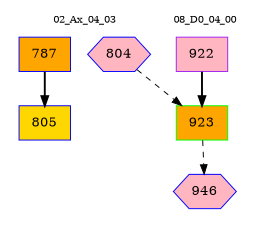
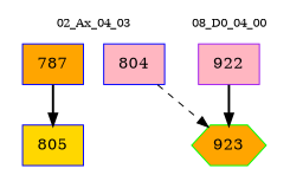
  digraph {
    node [color=blue fillcolor=lightpink shape=hexagon style=filled]
    edge [color=black style=dashed]
-   n1 [label=804]
+   n1 [label=804 shape=box]
    n2 [fillcolor=orange label=787 shape=box]
    n3 [fillcolor=gold label=805 shape=box]
    n4 [color=purple label=922 shape=box]
-   n5 [color=green fillcolor=orange label=923 shape=box]
-   n6 [label=946]
+   n5 [color=green fillcolor=orange label=923]
    subgraph cluster_1 {
      color=white
      fontsize=10
      label="02_Ax_04_03"
      n1
      n2
      n3
    }
    subgraph cluster_2 {
      color=white
      fontsize=10
      label="08_D0_04_00"
      n4
      n5
-     n6
    }
    n1 -> n5
    n2 -> n3 [style=bold]
    n4 -> n5 [style=bold]
-   n5 -> n6
  }
